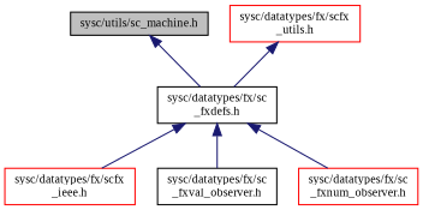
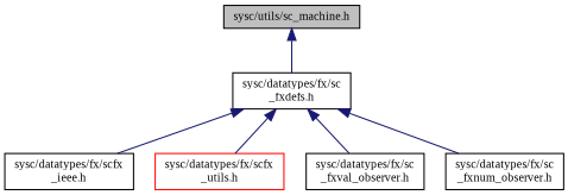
  digraph {
    fontname="Liberation Serif"
    node [color=black fillcolor=white fontname="Liberation Serif" fontsize=10 shape=record style=filled]
    edge [color=midnightblue dir=back fontname="Liberation Serif" fontsize=10 labelfontname=FreeSans labelfontsize=10 style=solid]
    n1 [fillcolor=grey75 fontcolor=black height=0.2 label="sysc/utils/sc_machine.h" width=0.4]
    n2 [height=0.2 label="sysc/datatypes/fx/sc\l_fxdefs.h" width=0.4]
-   n3 [color=red height=0.2 label="sysc/datatypes/fx/scfx\l_ieee.h" width=0.4]
+   n3 [height=0.2 label="sysc/datatypes/fx/scfx\l_ieee.h" width=0.4]
    n4 [color=red height=0.2 label="sysc/datatypes/fx/scfx\l_utils.h" width=0.4]
    n5 [height=0.2 label="sysc/datatypes/fx/sc\l_fxval_observer.h" width=0.4]
-   n6 [color=red height=0.2 label="sysc/datatypes/fx/sc\l_fxnum_observer.h" width=0.4]
+   n6 [height=0.2 label="sysc/datatypes/fx/sc\l_fxnum_observer.h" width=0.4]
    n1 -> n2
    n2 -> n3
-   n4 -> n2
+   n2 -> n4
    n2 -> n5
    n2 -> n6
  }
